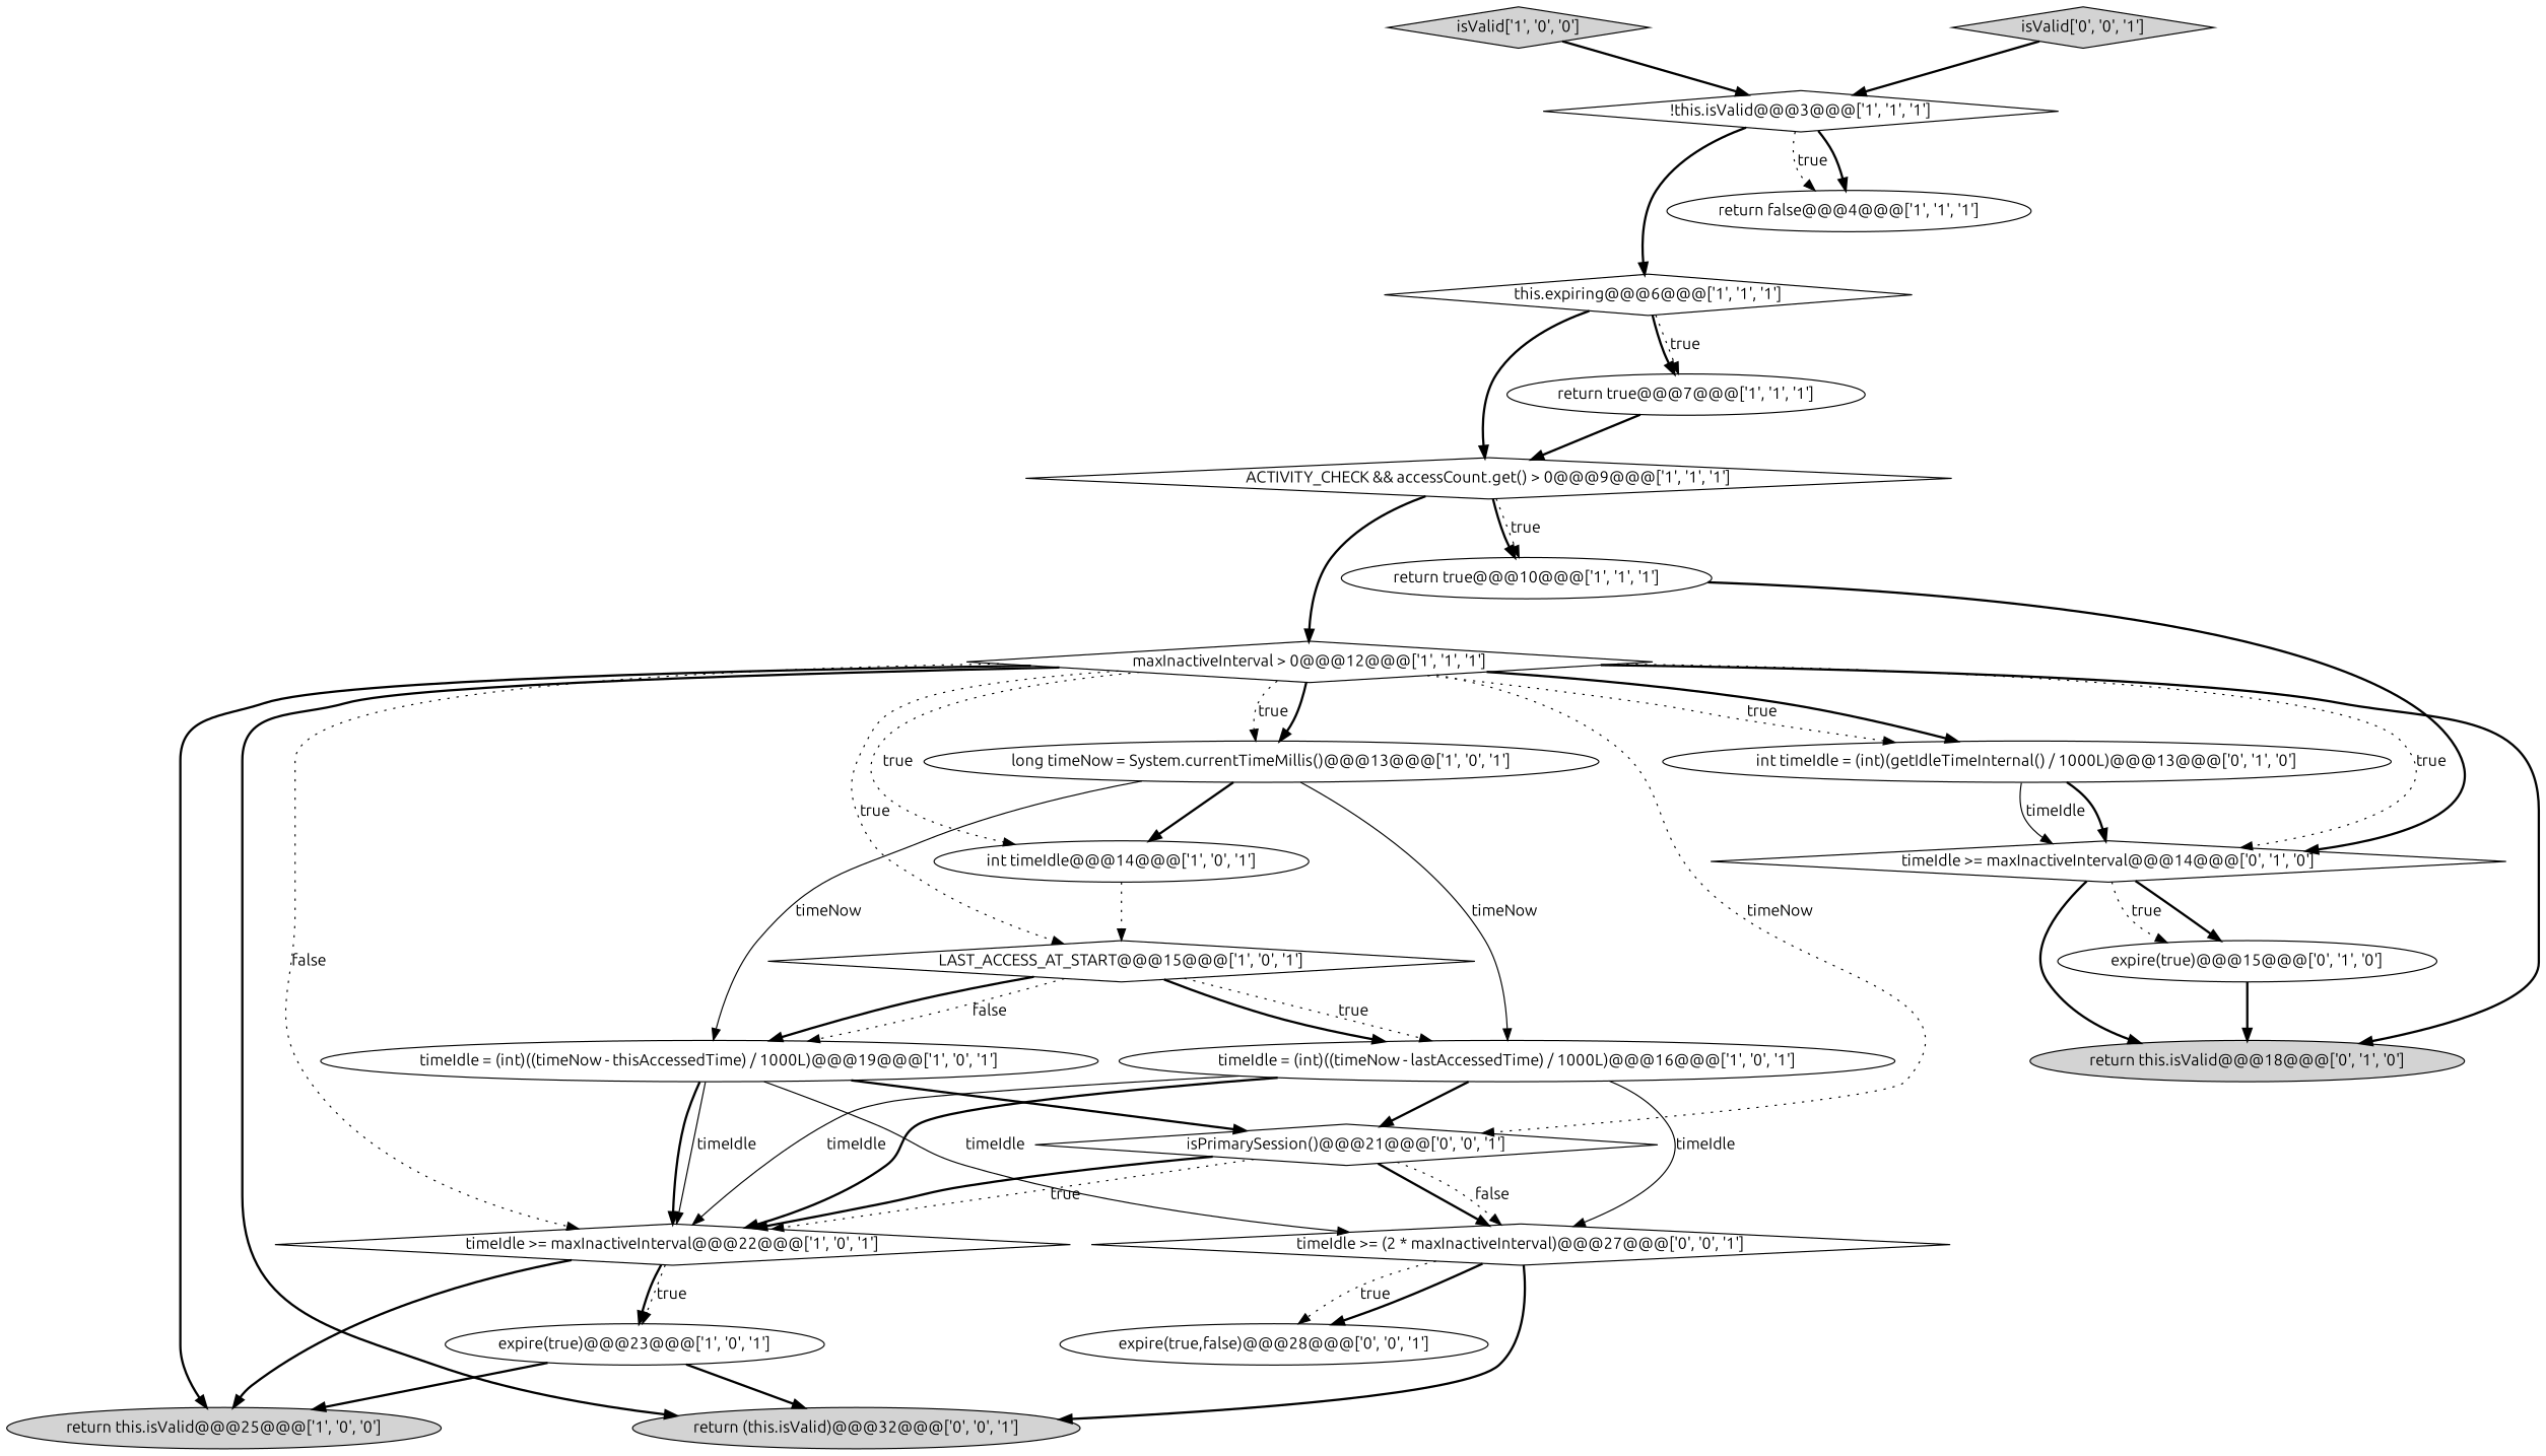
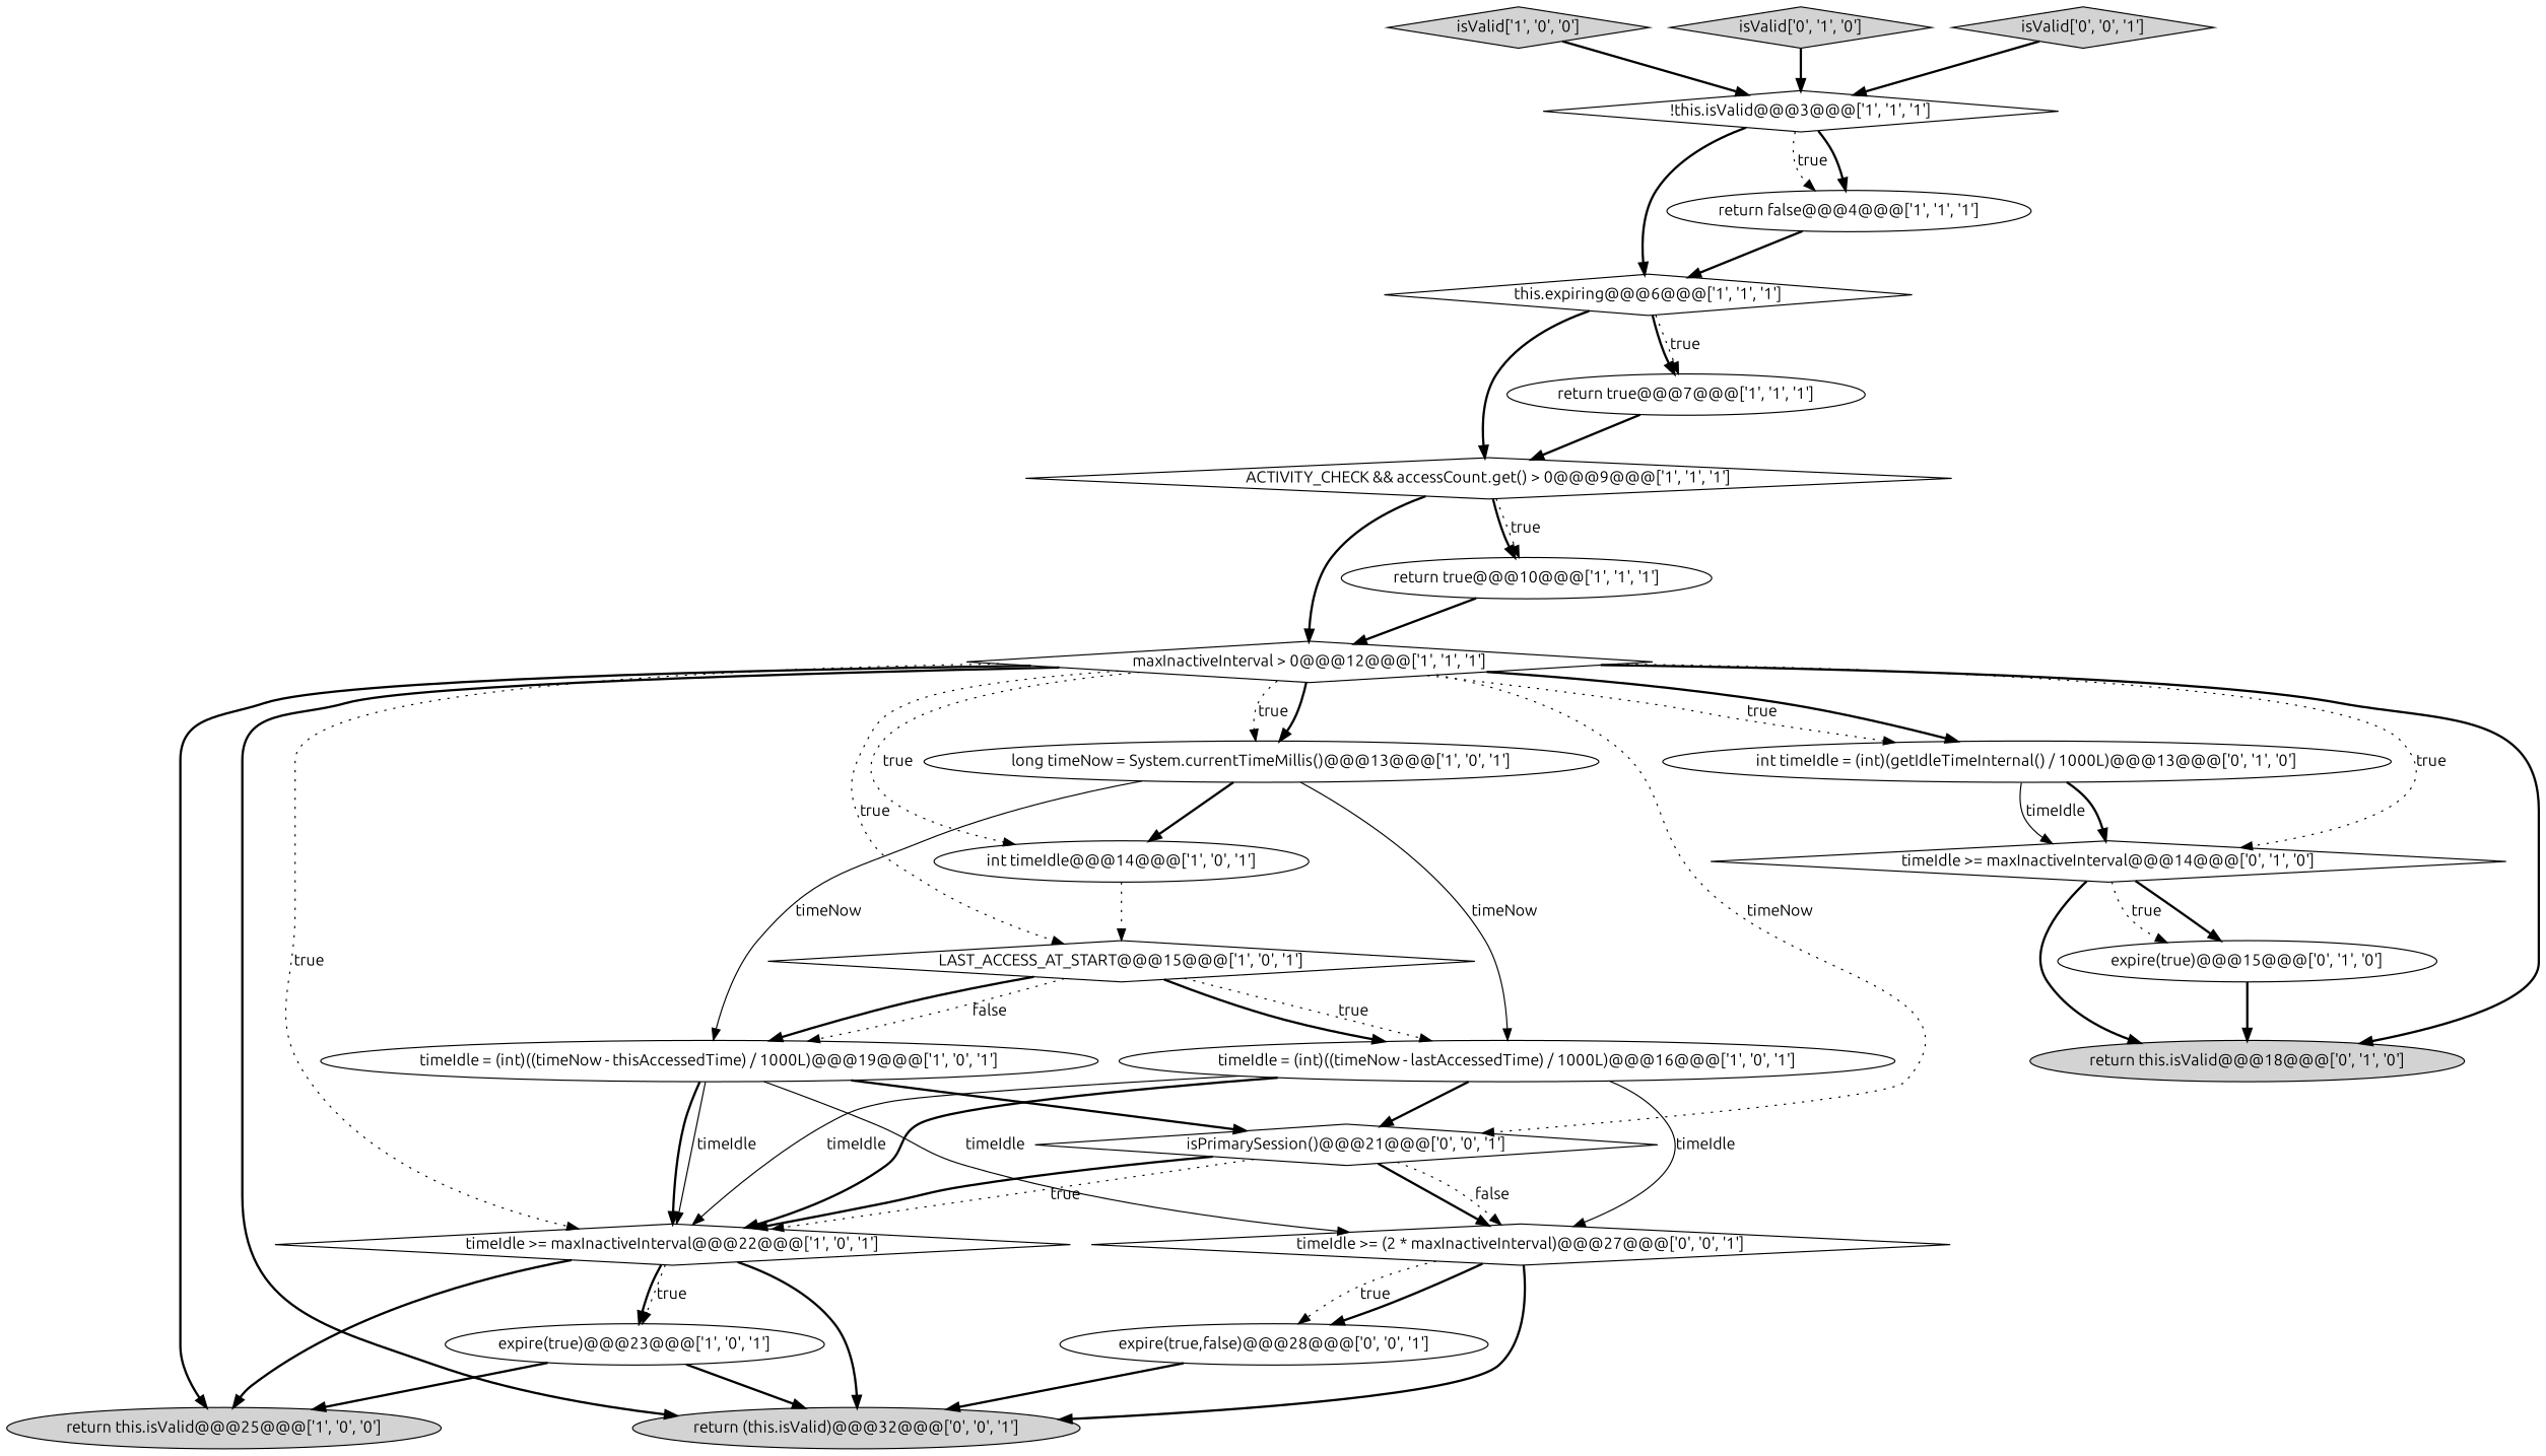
  digraph {
    fontname=Ubuntu
    node [fillcolor=white fontname=Ubuntu shape=ellipse style=filled]
    edge [fontname=Ubuntu style=bold]
    n1 [label="!this.isValid@@@3@@@['1', '1', '1']" shape=diamond]
    n2 [label="this.expiring@@@6@@@['1', '1', '1']" shape=diamond]
    n3 [label="return false@@@4@@@['1', '1', '1']"]
    n4 [label="return true@@@7@@@['1', '1', '1']"]
    n5 [label="ACTIVITY_CHECK && accessCount.get() > 0@@@9@@@['1', '1', '1']" shape=diamond]
    n6 [label="maxInactiveInterval > 0@@@12@@@['1', '1', '1']" shape=diamond]
    n7 [label="return true@@@10@@@['1', '1', '1']"]
    n8 [label="timeIdle = (int)((timeNow - thisAccessedTime) / 1000L)@@@19@@@['1', '0', '1']"]
    n9 [label="timeIdle >= maxInactiveInterval@@@22@@@['1', '0', '1']" shape=diamond]
    n10 [label="isPrimarySession()@@@21@@@['0', '0', '1']" shape=diamond]
    n11 [label="timeIdle >= (2 * maxInactiveInterval)@@@27@@@['0', '0', '1']" shape=diamond]
    n12 [fillcolor=lightgray label="return (this.isValid)@@@32@@@['0', '0', '1']"]
    n13 [fillcolor=lightgray label="return this.isValid@@@25@@@['1', '0', '0']"]
    n14 [label="expire(true)@@@23@@@['1', '0', '1']"]
    n15 [label="expire(true,false)@@@28@@@['0', '0', '1']"]
    n16 [label="timeIdle >= maxInactiveInterval@@@14@@@['0', '1', '0']" shape=diamond]
    n17 [label="expire(true)@@@15@@@['0', '1', '0']"]
    n18 [fillcolor=lightgray label="return this.isValid@@@18@@@['0', '1', '0']"]
    n19 [label="int timeIdle@@@14@@@['1', '0', '1']"]
    n20 [label="int timeIdle = (int)(getIdleTimeInternal() / 1000L)@@@13@@@['0', '1', '0']"]
    n21 [label="LAST_ACCESS_AT_START@@@15@@@['1', '0', '1']" shape=diamond]
    n22 [label="long timeNow = System.currentTimeMillis()@@@13@@@['1', '0', '1']"]
    n23 [label="timeIdle = (int)((timeNow - lastAccessedTime) / 1000L)@@@16@@@['1', '0', '1']"]
    n24 [fillcolor=lightgray label="isValid['1', '0', '0']" shape=diamond]
+   n25 [fillcolor=lightgray label="isValid['0', '1', '0']" shape=diamond]
    n26 [fillcolor=lightgray label="isValid['0', '0', '1']" shape=diamond]
    n1 -> n2
    n1 -> n3
    n1 -> n3 [label=true style=dotted]
    n2 -> n4 [label=true style=dotted]
    n2 -> n4
    n2 -> n5
+   n3 -> n2
    n4 -> n5
    n5 -> n6
    n5 -> n7 [label=true style=dotted]
    n5 -> n7
-   n6 -> n9 [label=false style=dotted]
+   n6 -> n9 [label=true style=dotted]
    n6 -> n10 [label=timeNow style=dotted]
    n6 -> n12
    n6 -> n13
    n6 -> n16 [label=true style=dotted]
    n6 -> n18
    n6 -> n19 [label=true style=dotted]
    n6 -> n20
    n6 -> n20 [label=true style=dotted]
    n6 -> n21 [label=true style=dotted]
    n6 -> n22
    n6 -> n22 [label=true style=dotted]
-   n7 -> n16
+   n7 -> n6
    n8 -> n9 [label=timeIdle style=solid]
    n8 -> n9
    n8 -> n10
    n8 -> n11 [label=timeIdle style=solid]
+   n9 -> n12
    n9 -> n13
    n9 -> n14
    n9 -> n14 [label=true style=dotted]
    n10 -> n9 [label=true style=dotted]
    n10 -> n9
    n10 -> n11
    n10 -> n11 [label=false style=dotted]
    n11 -> n12
    n11 -> n15 [label=true style=dotted]
    n11 -> n15
    n14 -> n12
    n14 -> n13
+   n15 -> n12
    n16 -> n17
    n16 -> n17 [label=true style=dotted]
    n16 -> n18
    n17 -> n18
    n19 -> n21 [style=dotted]
    n20 -> n16
    n20 -> n16 [label=timeIdle style=solid]
    n21 -> n8 [label=false style=dotted]
    n21 -> n8
    n21 -> n23
    n21 -> n23 [label=true style=dotted]
    n22 -> n8 [label=timeNow style=solid]
    n22 -> n19
    n22 -> n23 [label=timeNow style=solid]
    n23 -> n9 [label=timeIdle style=solid]
    n23 -> n9
    n23 -> n10
    n23 -> n11 [label=timeIdle style=solid]
    n24 -> n1
+   n25 -> n1
    n26 -> n1
  }
